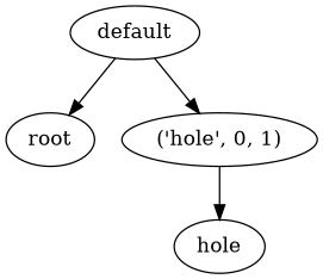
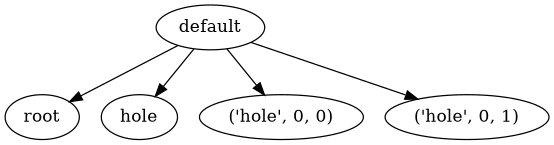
  digraph {
    rankdir=TB
    n1 [label=root]
    n2 [label=default]
    n3 [label=hole]
+   n4 [label="\('hole',\ 0,\ 0\)"]
    n5 [label="\('hole',\ 0,\ 1\)"]
    n2 -> n1
-   n5 -> n3
+   n2 -> n3
+   n2 -> n4
    n2 -> n5
  }
